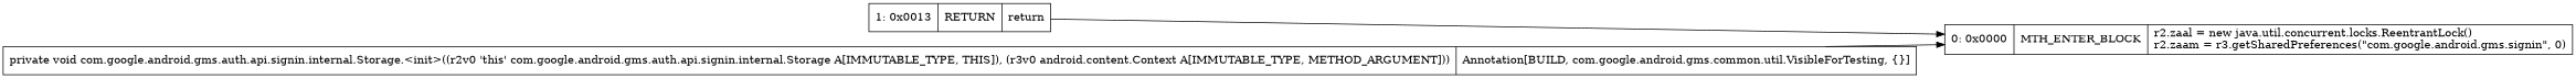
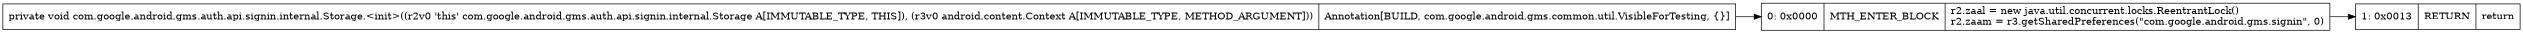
  digraph {
    rankdir=LR
    node [shape=record]
    n1 [label="{0\:\ 0x0000|MTH_ENTER_BLOCK\l|r2.zaal = new java.util.concurrent.locks.ReentrantLock()\lr2.zaam = r3.getSharedPreferences(\"com.google.android.gms.signin\", 0)\l}"]
    n2 [label="{1\:\ 0x0013|RETURN\l|return\l}"]
    n3 [label="{private void com.google.android.gms.auth.api.signin.internal.Storage.\<init\>((r2v0 'this' com.google.android.gms.auth.api.signin.internal.Storage A[IMMUTABLE_TYPE, THIS]), (r3v0 android.content.Context A[IMMUTABLE_TYPE, METHOD_ARGUMENT]))  | Annotation[BUILD, com.google.android.gms.common.util.VisibleForTesting, \{\}]\l}"]
-   n2 -> n1
+   n1 -> n2
    n3 -> n1
  }
